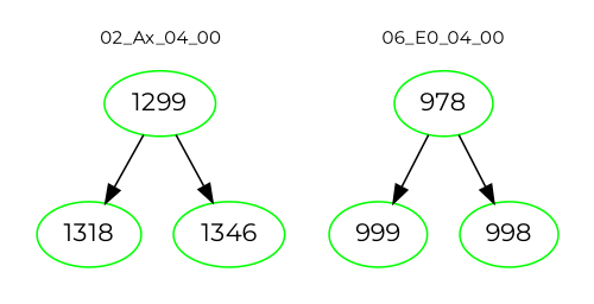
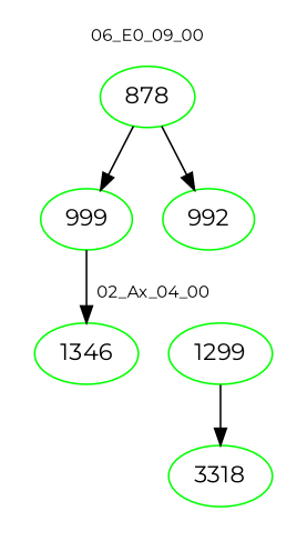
  digraph {
    fontname=Montserrat
    node [color=green fontname=Montserrat]
    edge [color=black fontname=Montserrat]
-   n1 [label=1318]
+   n1 [label=3318]
    n2 [label=1299]
    n3 [label=1346]
    n4 [label=999]
-   n5 [label=978]
-   n6 [label=998]
+   n5 [label=878]
+   n6 [label=992]
    subgraph cluster_1 {
      color=white
      fontsize=10
      label="02_Ax_04_00"
      n1
      n2
      n3
    }
    subgraph cluster_2 {
      color=white
      fontsize=10
-     label="06_E0_04_00"
+     label="06_E0_09_00"
      n4
      n5
      n6
    }
    n2 -> n1
-   n2 -> n3
+   n4 -> n3
    n5 -> n4
    n5 -> n6
  }
